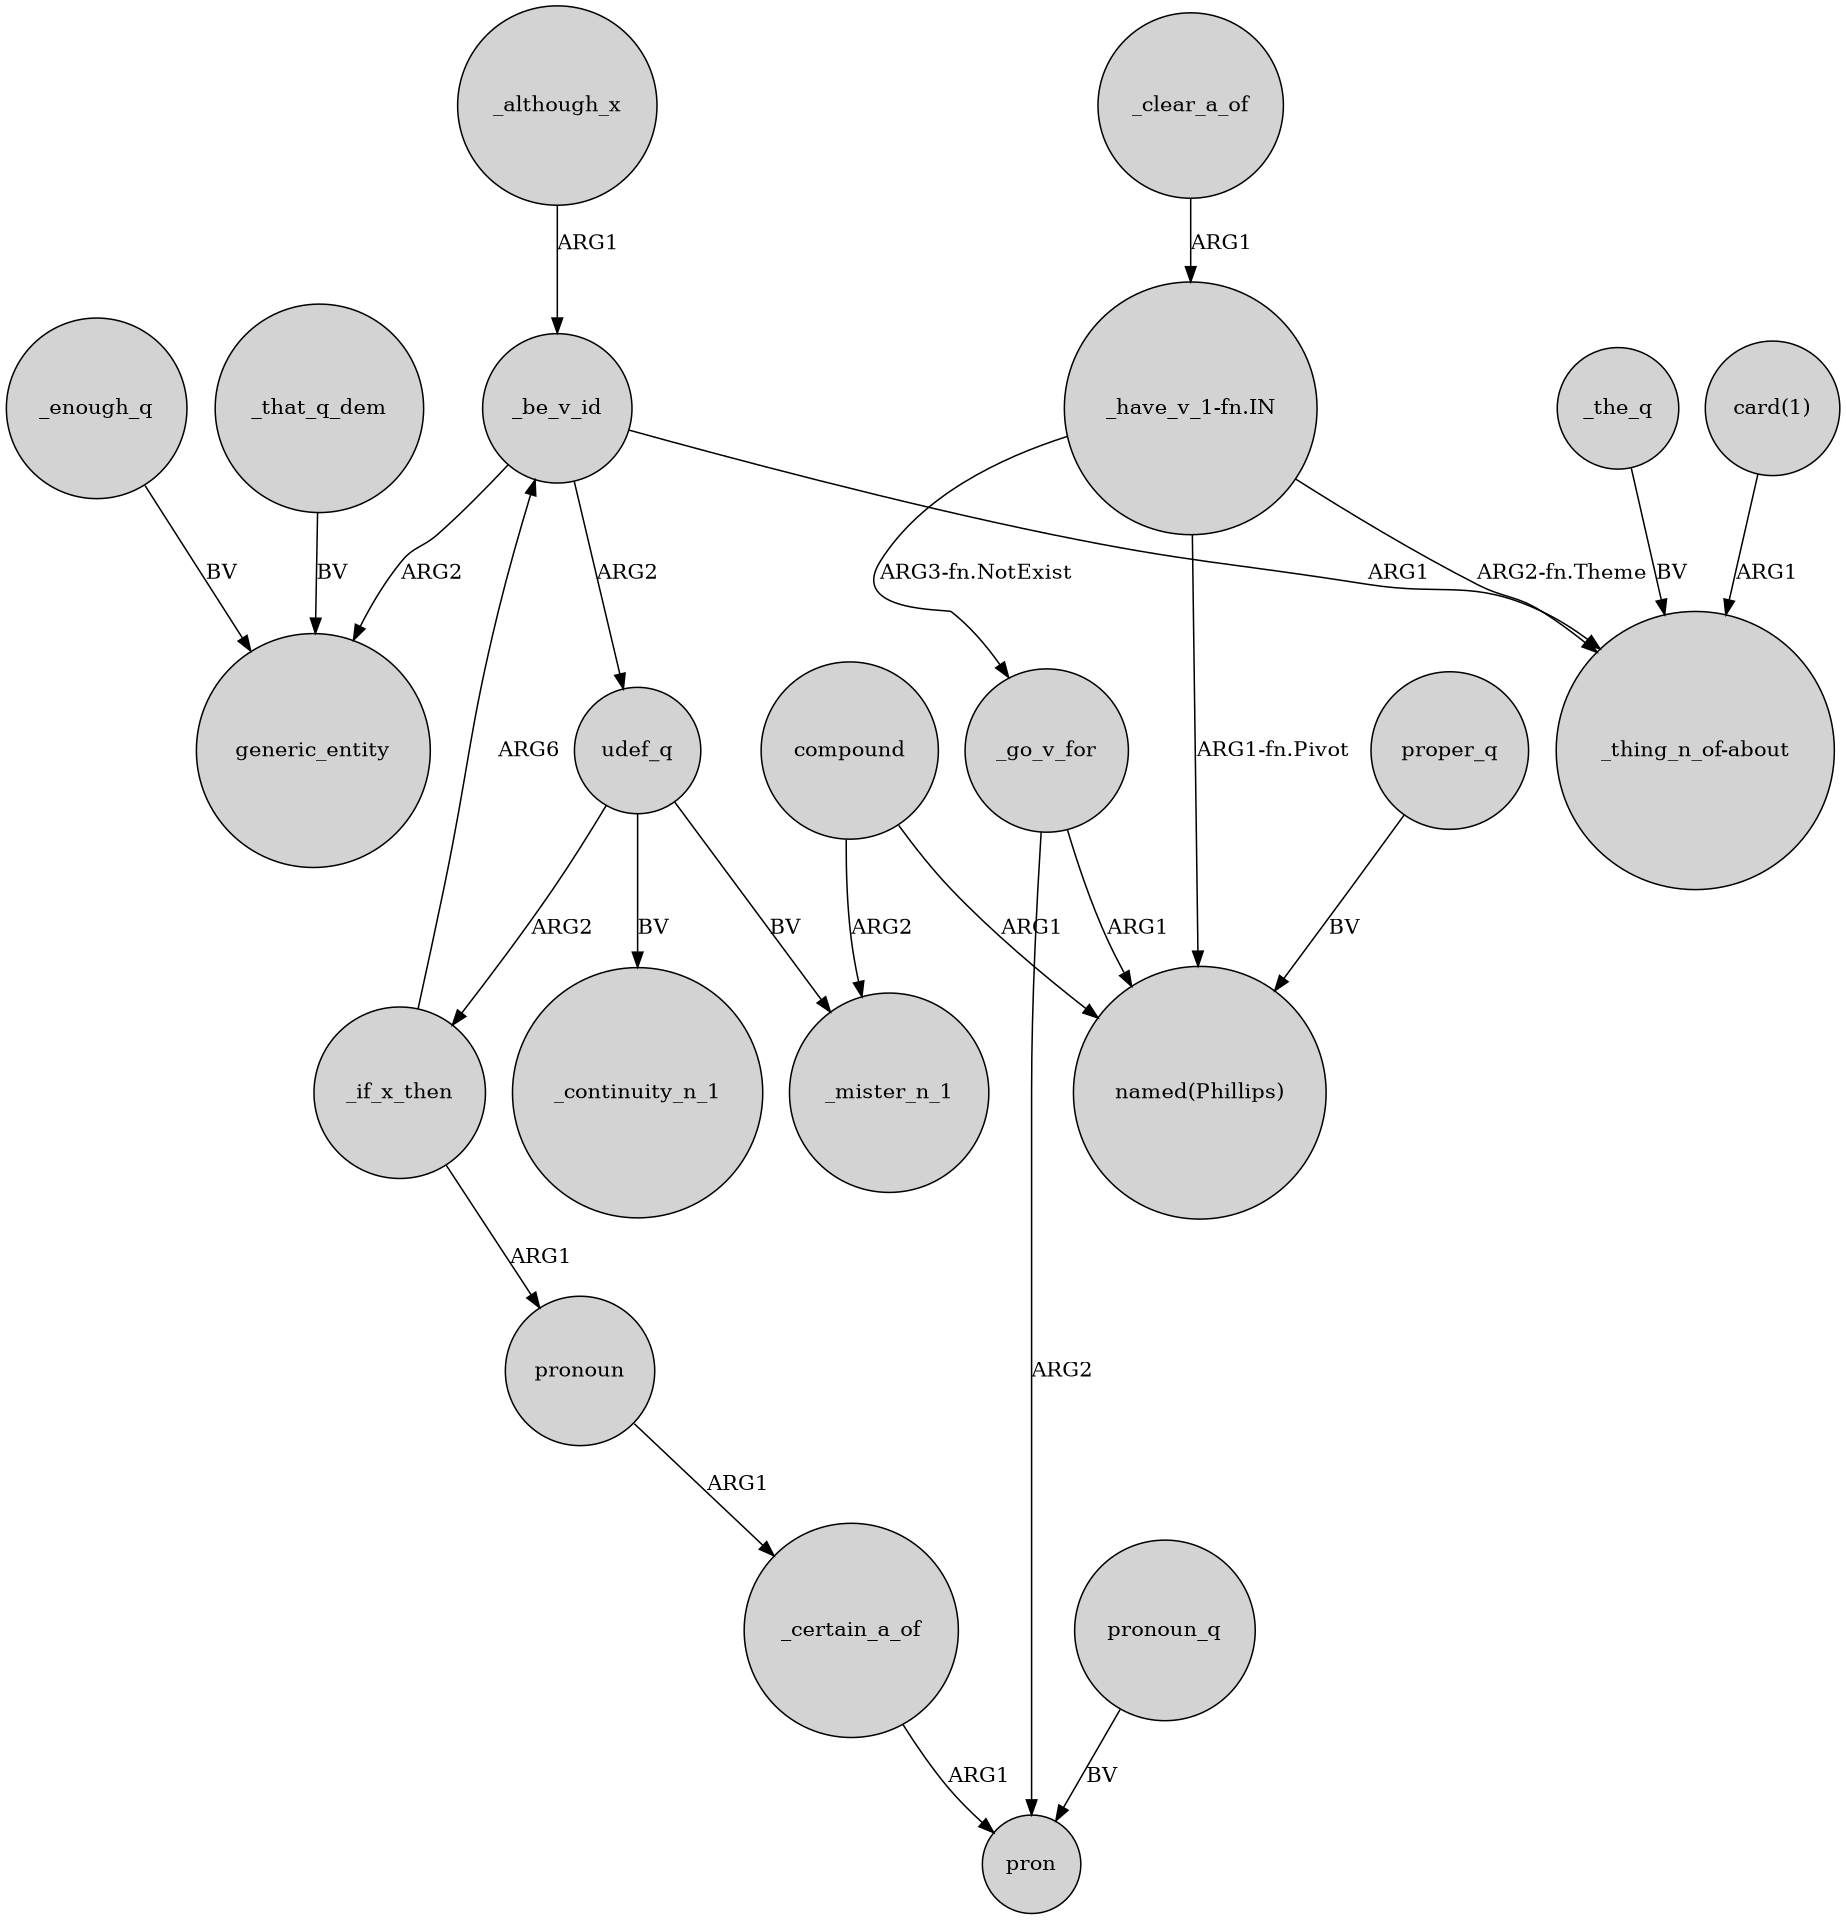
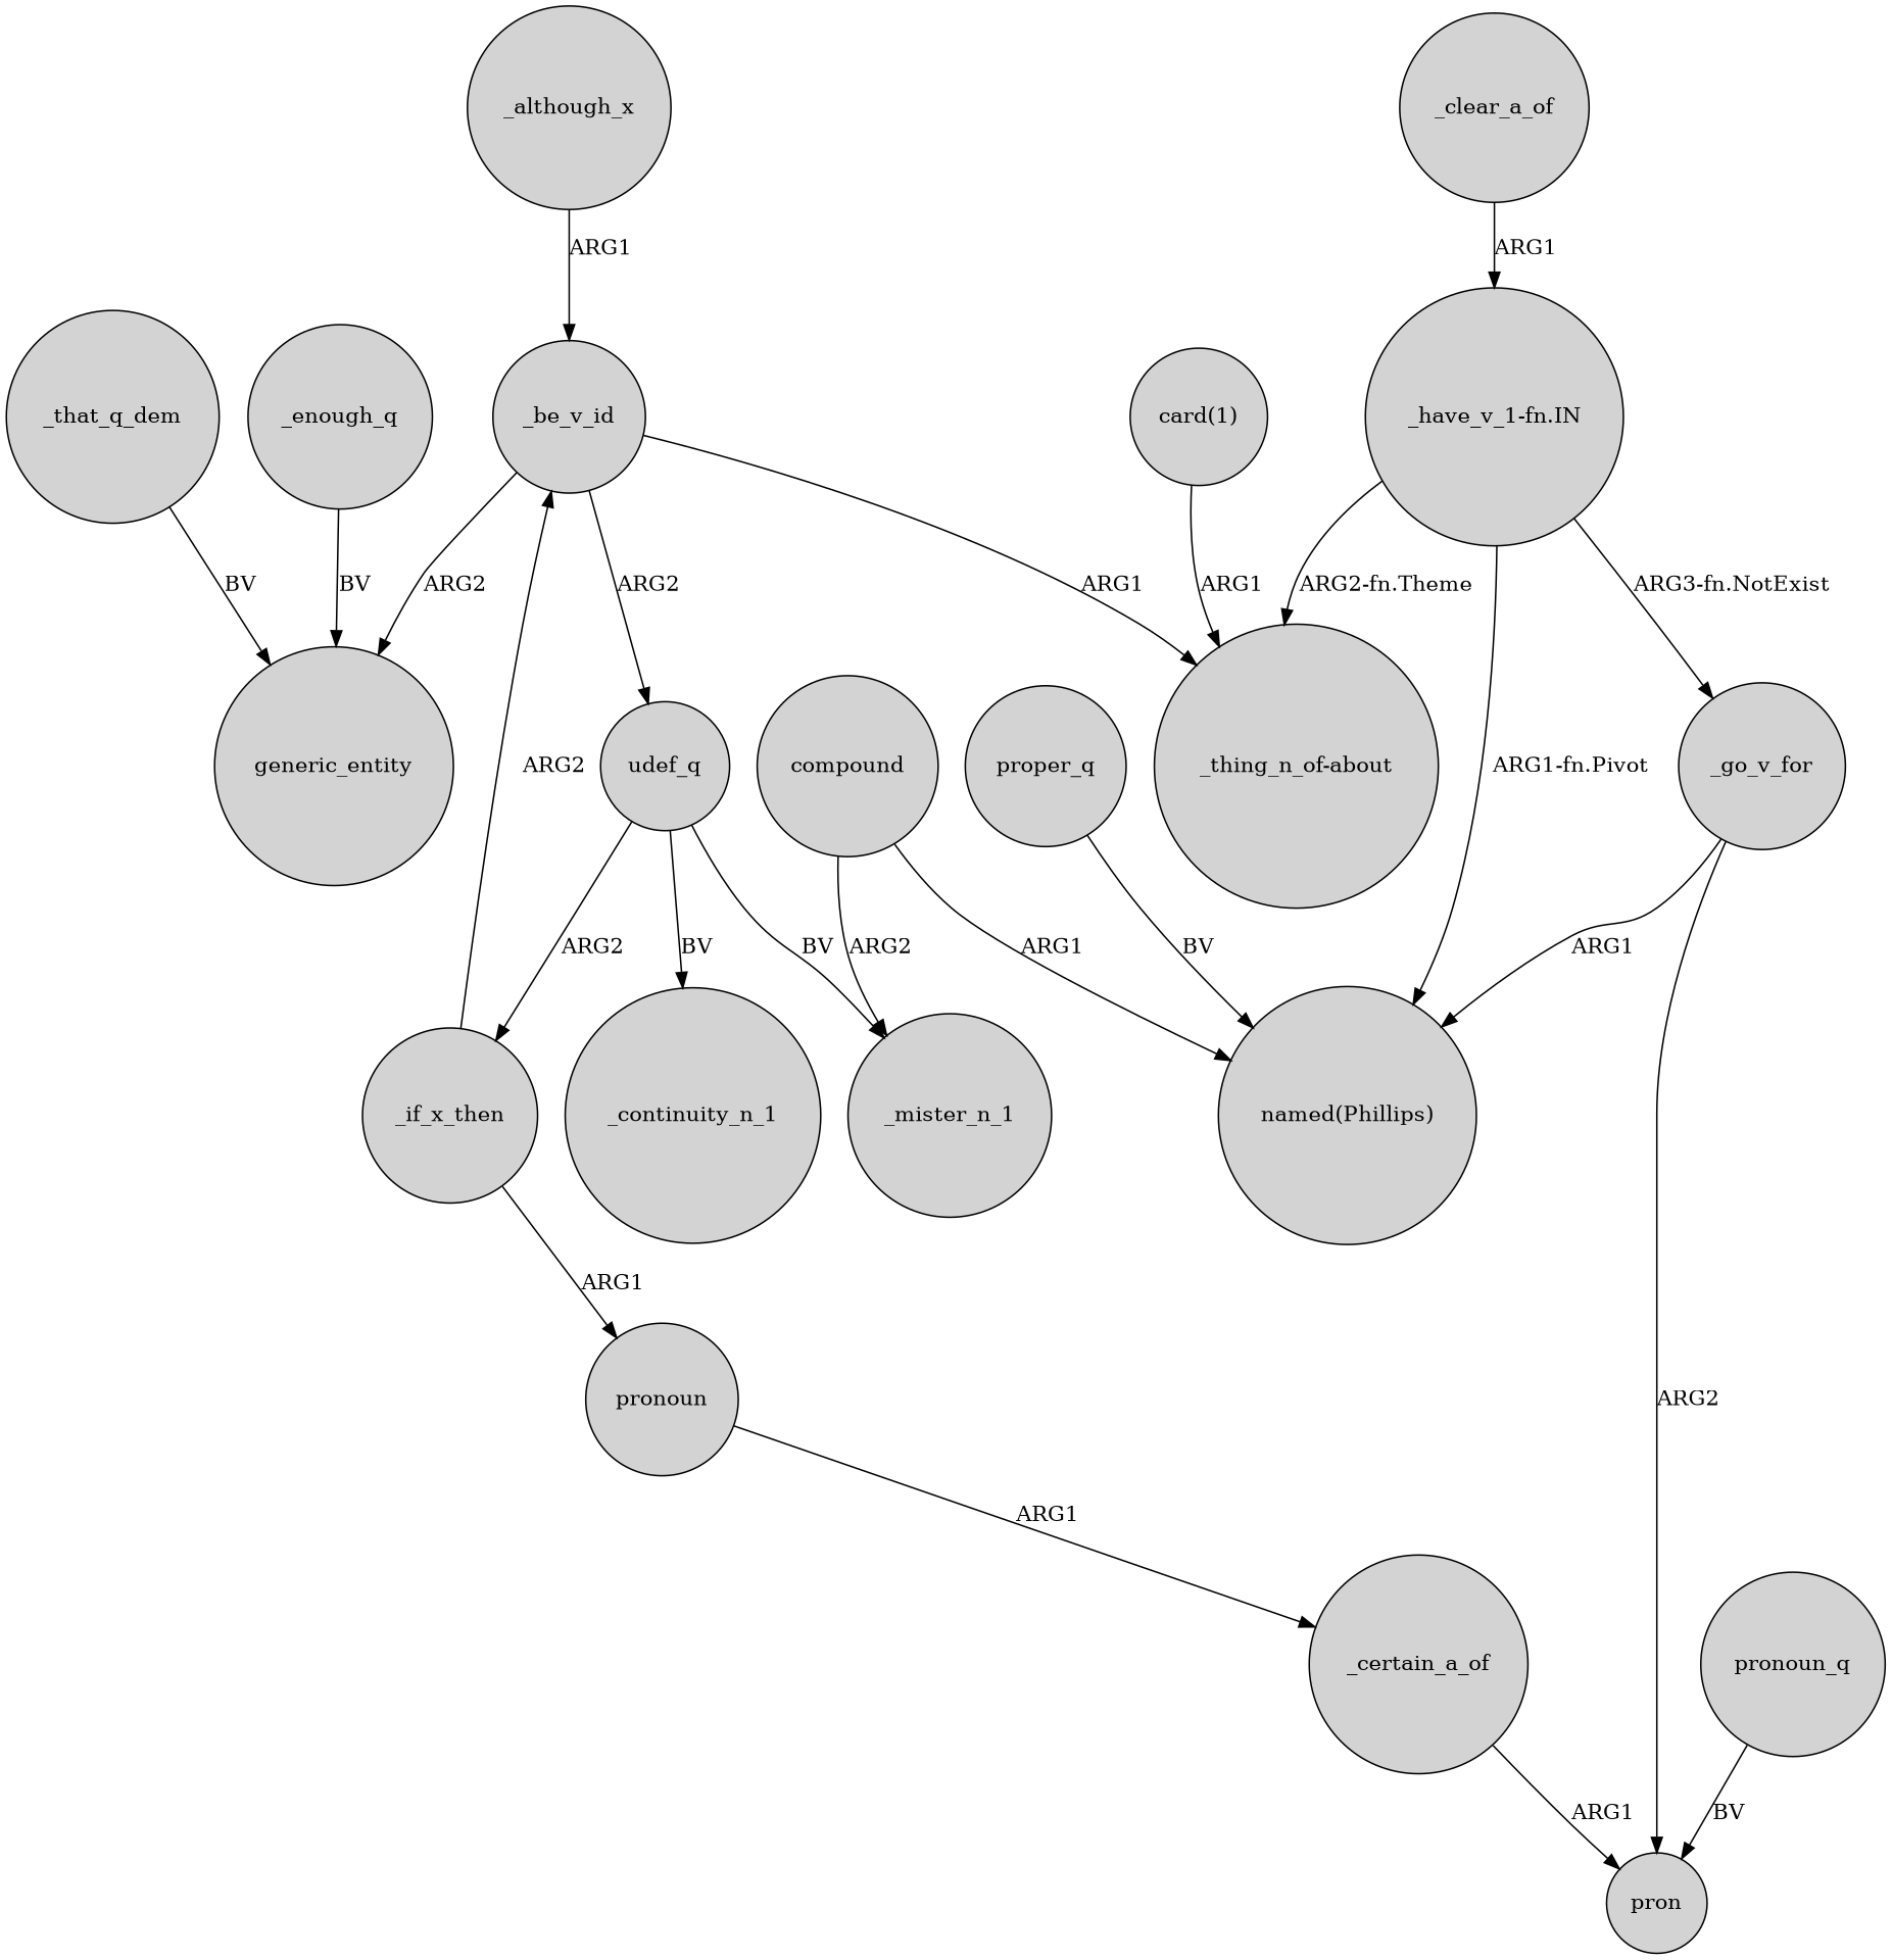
  digraph {
    node [shape=circle style=filled]
    _enough_q
    generic_entity
    n3 [label=pronoun]
    _if_x_then
    _be_v_id
    _certain_a_of
    "_thing_n_of-about"
    udef_q
    pron
    _that_q_dem
    compound
    _mister_n_1
    "named(Phillips)"
    _continuity_n_1
    _go_v_for
    "_have_v_1-fn.IN"
    _although_x
    pronoun_q
    _clear_a_of
    "card(1)"
-   _the_q
    proper_q
    _enough_q -> generic_entity [label=BV]
    n3 -> _certain_a_of [label=ARG1]
    _if_x_then -> n3 [label=ARG1]
-   _if_x_then -> _be_v_id [label=ARG6]
+   _if_x_then -> _be_v_id [label=ARG2]
    _be_v_id -> generic_entity [label=ARG2]
    _be_v_id -> "_thing_n_of-about" [label=ARG1]
    _be_v_id -> udef_q [label=ARG2]
    _certain_a_of -> pron [label=ARG1]
    udef_q -> _if_x_then [label=ARG2]
    udef_q -> _mister_n_1 [label=BV]
    udef_q -> _continuity_n_1 [label=BV]
    _that_q_dem -> generic_entity [label=BV]
    compound -> _mister_n_1 [label=ARG2]
    compound -> "named(Phillips)" [label=ARG1]
    _go_v_for -> pron [label=ARG2]
    _go_v_for -> "named(Phillips)" [label=ARG1]
    "_have_v_1-fn.IN" -> "_thing_n_of-about" [label="ARG2-fn.Theme"]
    "_have_v_1-fn.IN" -> "named(Phillips)" [label="ARG1-fn.Pivot"]
    "_have_v_1-fn.IN" -> _go_v_for [label="ARG3-fn.NotExist"]
    _although_x -> _be_v_id [label=ARG1]
    pronoun_q -> pron [label=BV]
    _clear_a_of -> "_have_v_1-fn.IN" [label=ARG1]
    "card(1)" -> "_thing_n_of-about" [label=ARG1]
-   _the_q -> "_thing_n_of-about" [label=BV]
    proper_q -> "named(Phillips)" [label=BV]
  }
